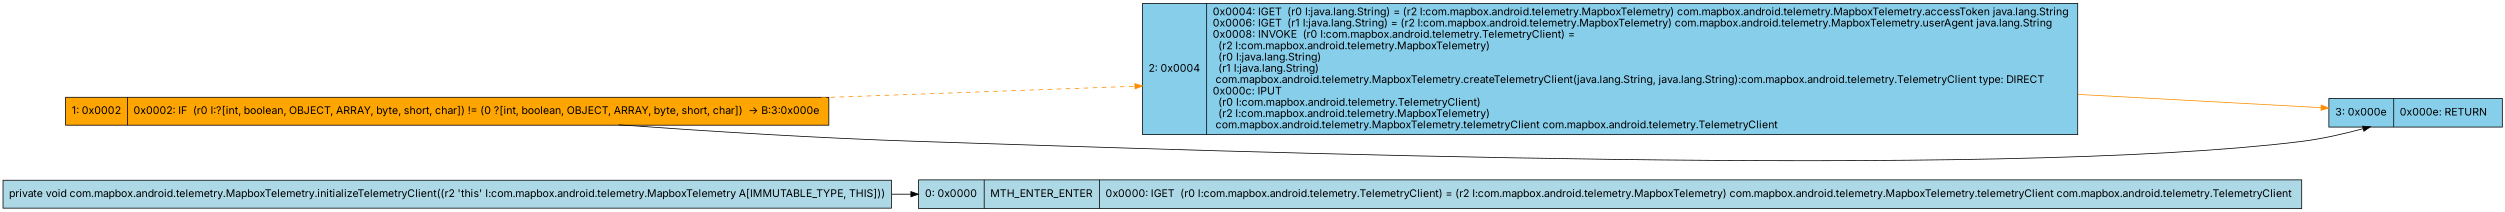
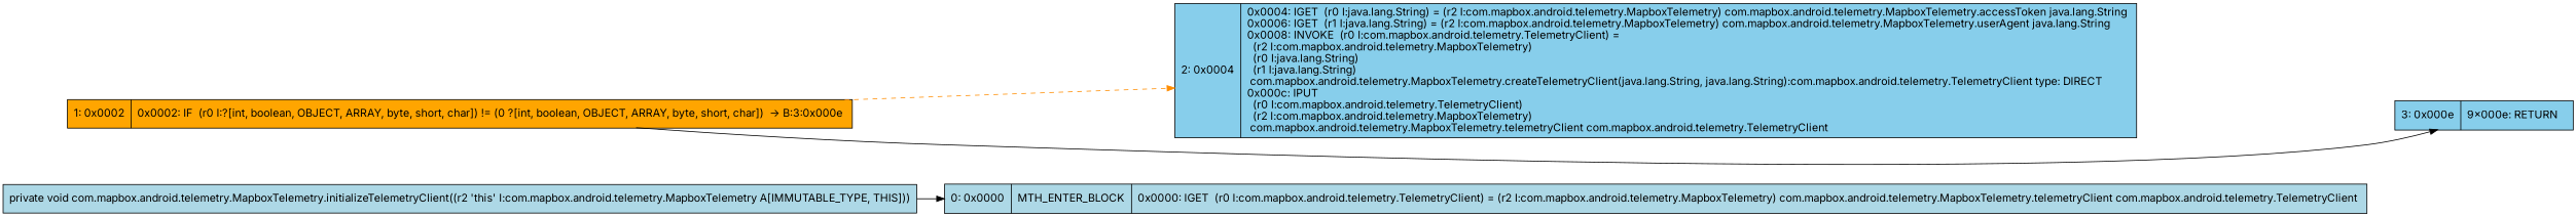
  digraph {
    fontname=Inter
    rankdir=LR
    node [fillcolor=lightblue fontname=Inter shape=record style=filled]
    edge [color=darkorange fontname=Inter]
-   n1 [label="{0\:\ 0x0000|MTH_ENTER_ENTER\l|0x0000: IGET  (r0 I:com.mapbox.android.telemetry.TelemetryClient) = (r2 I:com.mapbox.android.telemetry.MapboxTelemetry) com.mapbox.android.telemetry.MapboxTelemetry.telemetryClient com.mapbox.android.telemetry.TelemetryClient \l}"]
+   n1 [label="{0\:\ 0x0000|MTH_ENTER_BLOCK\l|0x0000: IGET  (r0 I:com.mapbox.android.telemetry.TelemetryClient) = (r2 I:com.mapbox.android.telemetry.MapboxTelemetry) com.mapbox.android.telemetry.MapboxTelemetry.telemetryClient com.mapbox.android.telemetry.TelemetryClient \l}"]
    n2 [fillcolor=orange label="{1\:\ 0x0002|0x0002: IF  (r0 I:?[int, boolean, OBJECT, ARRAY, byte, short, char]) != (0 ?[int, boolean, OBJECT, ARRAY, byte, short, char])  \-\> B:3:0x000e \l}"]
    n3 [fillcolor=skyblue label="{2\:\ 0x0004|0x0004: IGET  (r0 I:java.lang.String) = (r2 I:com.mapbox.android.telemetry.MapboxTelemetry) com.mapbox.android.telemetry.MapboxTelemetry.accessToken java.lang.String \l0x0006: IGET  (r1 I:java.lang.String) = (r2 I:com.mapbox.android.telemetry.MapboxTelemetry) com.mapbox.android.telemetry.MapboxTelemetry.userAgent java.lang.String \l0x0008: INVOKE  (r0 I:com.mapbox.android.telemetry.TelemetryClient) = \l  (r2 I:com.mapbox.android.telemetry.MapboxTelemetry)\l  (r0 I:java.lang.String)\l  (r1 I:java.lang.String)\l com.mapbox.android.telemetry.MapboxTelemetry.createTelemetryClient(java.lang.String, java.lang.String):com.mapbox.android.telemetry.TelemetryClient type: DIRECT \l0x000c: IPUT  \l  (r0 I:com.mapbox.android.telemetry.TelemetryClient)\l  (r2 I:com.mapbox.android.telemetry.MapboxTelemetry)\l com.mapbox.android.telemetry.MapboxTelemetry.telemetryClient com.mapbox.android.telemetry.TelemetryClient \l}"]
-   n4 [fillcolor=skyblue label="{3\:\ 0x000e|0x000e: RETURN   \l}"]
+   n4 [fillcolor=skyblue label="{3\:\ 0x000e|9x000e: RETURN   \l}"]
    n5 [label="{private void com.mapbox.android.telemetry.MapboxTelemetry.initializeTelemetryClient((r2 'this' I:com.mapbox.android.telemetry.MapboxTelemetry A[IMMUTABLE_TYPE, THIS])) }"]
    n2 -> n3 [style=dashed]
    n2 -> n4 [color=black]
-   n3 -> n4
    n5 -> n1 [color=black]
  }
